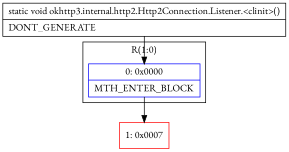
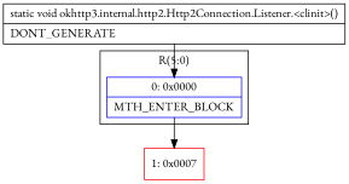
  digraph {
    fontname="EB Garamond"
    node [shape=record fontname="EB Garamond"]
    edge [fontname="EB Garamond"]
    n1 [color=blue label="{0\:\ 0x0000|MTH_ENTER_BLOCK\l}"]
    n2 [color=red label="{1\:\ 0x0007}"]
    n3 [label="{static void okhttp3.internal.http2.Http2Connection.Listener.\<clinit\>()  | DONT_GENERATE\l}"]
    subgraph cluster_1 {
-     label="R(1:0)"
+     label="R(5:0)"
      n1
    }
    n1 -> n2
    n3 -> n1
  }
